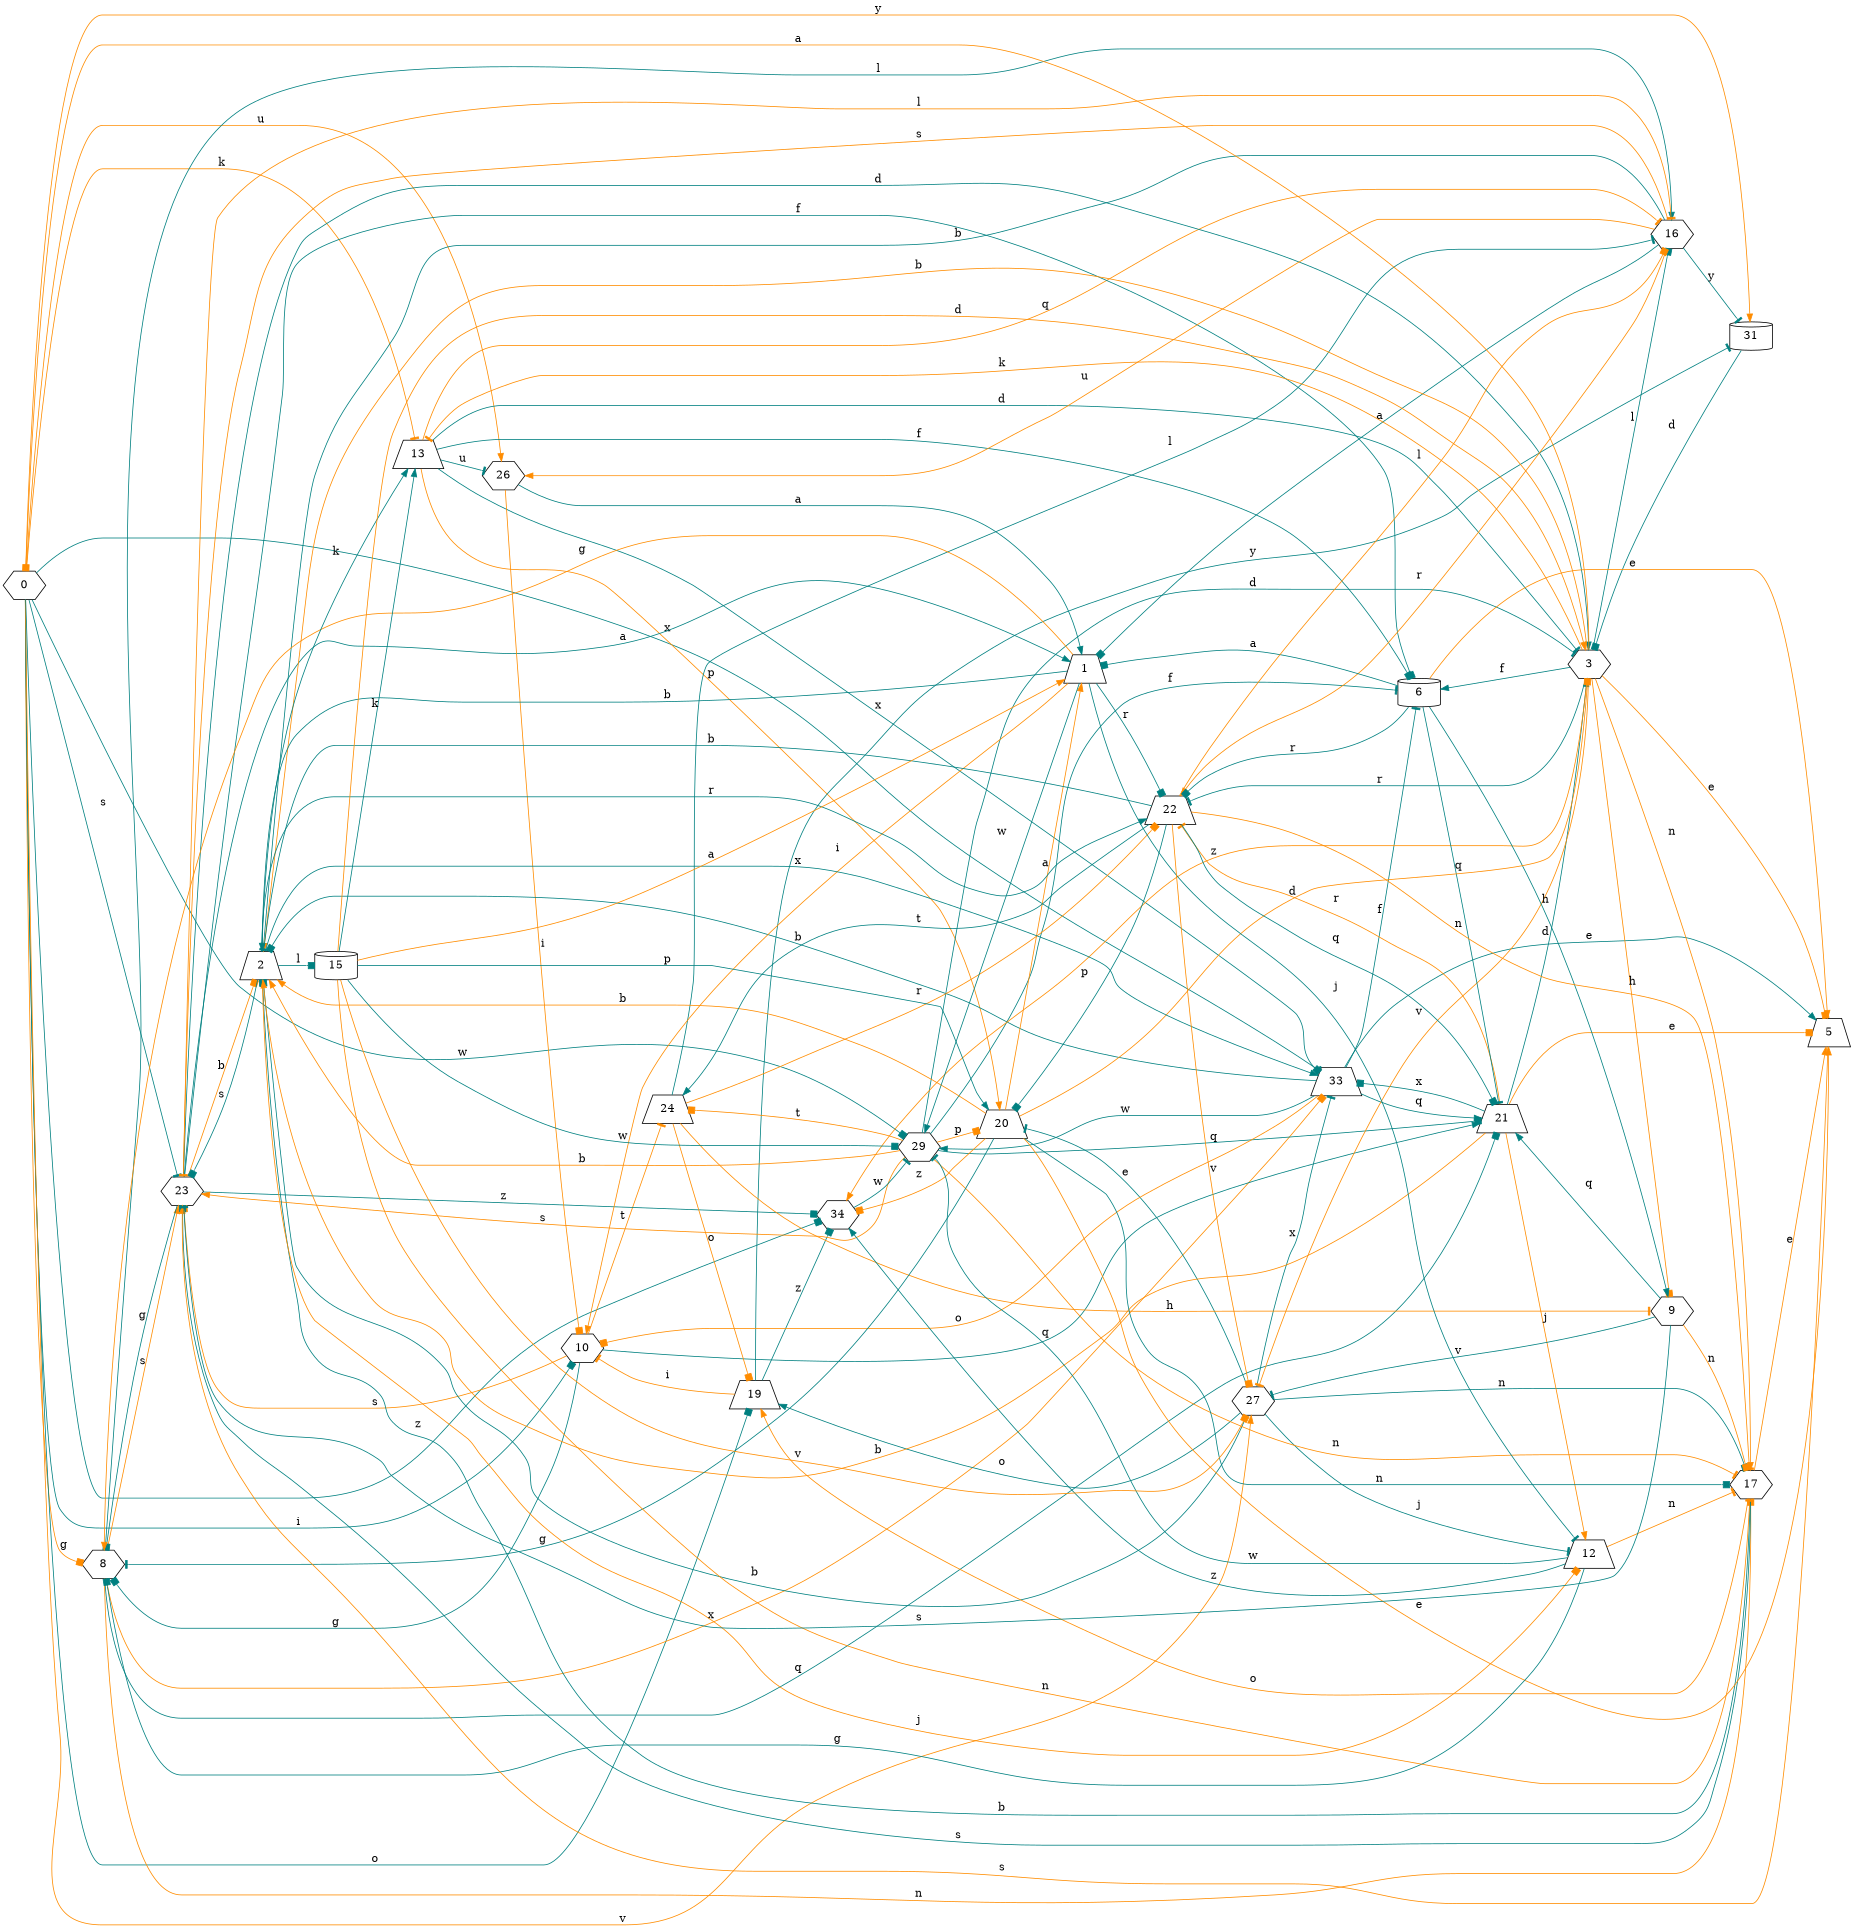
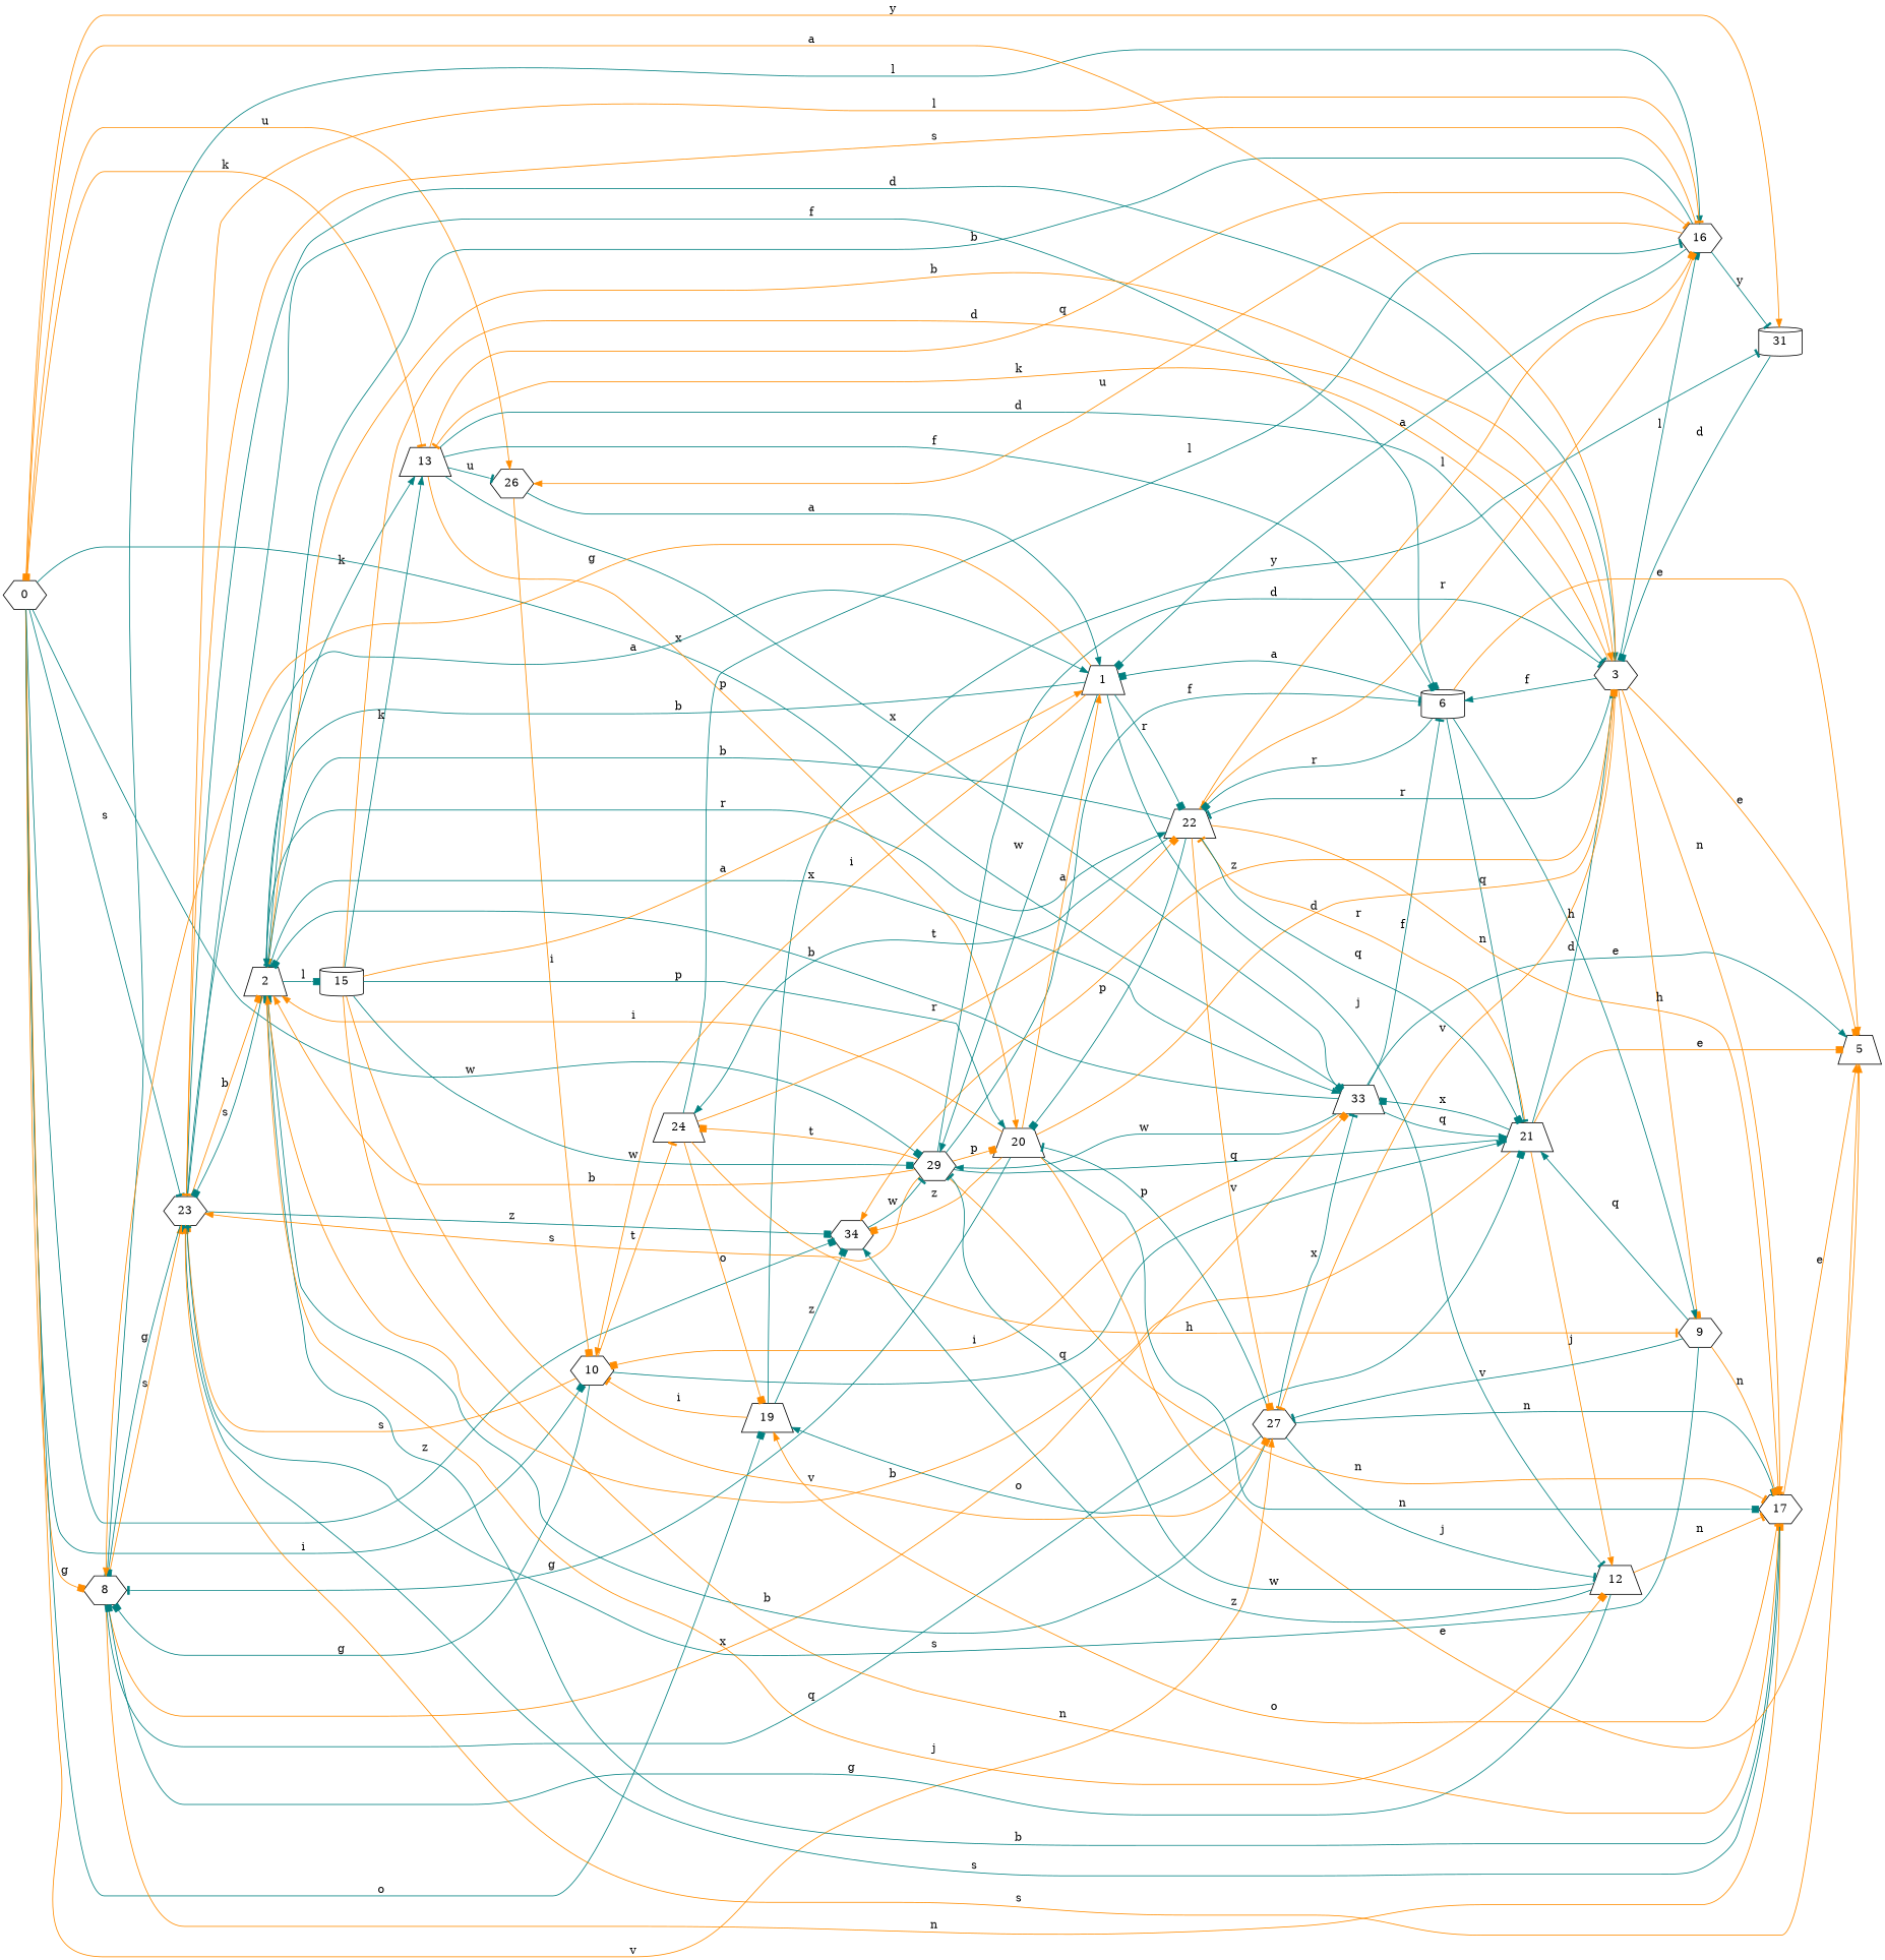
  strict digraph {
    rankdir=LR
    node [shape=hexagon]
    edge [arrowhead=box color=teal]
    0
    8
    10
    13 [shape=trapezium]
    19 [shape=trapezium]
    23
    26
    27
    29
    n10 [label=33 shape=trapezium]
    31 [shape=cylinder]
    34
    16
    17
    21 [shape=trapezium]
    24 [shape=trapezium]
    3
    6 [shape=cylinder]
    20 [shape=trapezium]
    1 [shape=trapezium]
    2 [shape=trapezium]
    12 [shape=trapezium]
    5 [shape=trapezium]
    22 [shape=trapezium]
    15 [shape=cylinder]
    9
    0 -> 8 [color=darkorange label=g]
    0 -> 10 [label=i]
    0 -> 13 [arrowhead=tee color=darkorange label=k]
    0 -> 19 [label=o]
    0 -> 23 [arrowhead=tee label=s]
    0 -> 26 [arrowhead=normal color=darkorange label=u]
    0 -> 27 [arrowhead=normal color=darkorange label=v]
    0 -> 29 [label=w]
    0 -> n10 [arrowhead=tee label=x]
    0 -> 31 [arrowhead=normal color=darkorange label=y]
    0 -> 34 [label=z]
    8 -> 23 [arrowhead=normal color=darkorange label=s]
    8 -> n10 [color=darkorange label=x]
    8 -> 16 [arrowhead=normal label=l]
    8 -> 17 [color=darkorange label=n]
    8 -> 21 [label=q]
    10 -> 8 [label=g]
    10 -> 23 [color=darkorange label=s]
    10 -> 21 [arrowhead=normal label=q]
    10 -> 24 [arrowhead=tee color=darkorange label=t]
    13 -> 26 [arrowhead=tee label=u]
    13 -> n10 [label=x]
    13 -> 16 [arrowhead=tee color=darkorange label=q]
    13 -> 3 [arrowhead=tee label=d]
    13 -> 6 [label=f]
    13 -> 20 [arrowhead=normal color=darkorange label=p]
    19 -> 10 [arrowhead=tee color=darkorange label=i]
    19 -> 31 [arrowhead=tee label=y]
    19 -> 34 [label=z]
    23 -> 8 [label=g]
    23 -> 34 [label=z]
    23 -> 16 [arrowhead=tee color=darkorange label=l]
    23 -> 3 [arrowhead=normal label=d]
    23 -> 6 [label=f]
    23 -> 1 [arrowhead=normal label=a]
    23 -> 2 [color=darkorange label=b]
    26 -> 10 [color=darkorange label=i]
    26 -> 1 [arrowhead=normal label=a]
    27 -> 19 [arrowhead=normal label=o]
    27 -> n10 [arrowhead=tee label=x]
    27 -> 17 [label=n]
-   27 -> 20 [arrowhead=tee label=e]
+   27 -> 20 [arrowhead=tee label=p]
    27 -> 2 [label=b]
    27 -> 12 [arrowhead=tee label=j]
    29 -> 23 [arrowhead=normal color=darkorange label=s]
    29 -> 17 [arrowhead=tee color=darkorange label=n]
    29 -> 21 [label=q]
    29 -> 24 [color=darkorange label=t]
    29 -> 3 [arrowhead=tee label=d]
    29 -> 6 [arrowhead=tee label=f]
    29 -> 20 [color=darkorange label=p]
    29 -> 2 [arrowhead=normal color=darkorange label=b]
-   n10 -> 10 [color=darkorange label=o]
+   n10 -> 10 [color=darkorange label=i]
    n10 -> 29 [arrowhead=normal label=w]
    n10 -> 21 [arrowhead=normal label=q]
    n10 -> 6 [arrowhead=tee label=f]
    n10 -> 2 [label=b]
    n10 -> 5 [arrowhead=normal label=e]
    31 -> 3 [label=d]
    34 -> 29 [arrowhead=tee label=w]
    16 -> 23 [arrowhead=tee color=darkorange label=s]
    16 -> 26 [arrowhead=normal color=darkorange label=u]
    16 -> 31 [arrowhead=tee label=y]
    16 -> 1 [label=a]
    16 -> 2 [arrowhead=normal label=b]
    16 -> 22 [arrowhead=normal color=darkorange label=r]
    17 -> 19 [arrowhead=normal color=darkorange label=o]
    17 -> 23 [label=s]
    17 -> 2 [label=b]
    17 -> 5 [arrowhead=normal color=darkorange label=e]
    21 -> n10 [label=x]
    21 -> 3 [arrowhead=normal label=d]
    21 -> 2 [arrowhead=normal color=darkorange label=b]
    21 -> 12 [arrowhead=normal color=darkorange label=j]
    21 -> 5 [color=darkorange label=e]
    21 -> 22 [arrowhead=tee color=darkorange label=r]
    24 -> 19 [color=darkorange label=o]
    24 -> 16 [arrowhead=tee label=l]
    24 -> 22 [color=darkorange label=r]
    24 -> 9 [arrowhead=tee color=darkorange label=h]
    3 -> 0 [color=darkorange label=a]
    3 -> 13 [arrowhead=tee color=darkorange label=k]
    3 -> 27 [arrowhead=tee color=darkorange label=v]
    3 -> 34 [arrowhead=normal color=darkorange label=z]
    3 -> 16 [label=l]
    3 -> 17 [arrowhead=normal color=darkorange label=n]
    3 -> 6 [arrowhead=normal label=f]
    3 -> 2 [arrowhead=normal color=darkorange label=b]
    3 -> 5 [color=darkorange label=e]
    3 -> 22 [arrowhead=tee label=r]
    3 -> 9 [color=darkorange label=h]
    6 -> 21 [arrowhead=tee label=q]
    6 -> 1 [label=a]
    6 -> 5 [arrowhead=normal color=darkorange label=e]
    6 -> 22 [label=r]
    6 -> 9 [arrowhead=normal label=h]
    20 -> 8 [arrowhead=tee label=g]
    20 -> 34 [color=darkorange label=z]
    20 -> 17 [label=n]
    20 -> 3 [color=darkorange label=d]
    20 -> 1 [arrowhead=normal color=darkorange label=a]
-   20 -> 2 [arrowhead=normal color=darkorange label=b]
+   20 -> 2 [arrowhead=normal color=darkorange label=i]
    20 -> 5 [arrowhead=normal color=darkorange label=e]
    1 -> 8 [arrowhead=normal color=darkorange label=g]
    1 -> 10 [arrowhead=normal color=darkorange label=i]
    1 -> 29 [arrowhead=normal label=w]
    1 -> 2 [arrowhead=normal label=b]
    1 -> 12 [arrowhead=tee label=j]
    1 -> 22 [label=r]
    2 -> 13 [arrowhead=normal label=k]
    2 -> 23 [label=s]
    2 -> n10 [arrowhead=normal label=x]
    2 -> 12 [color=darkorange label=j]
    2 -> 22 [arrowhead=normal label=r]
    2 -> 15 [label=l]
    12 -> 8 [label=g]
    12 -> 29 [arrowhead=tee label=w]
    12 -> 34 [arrowhead=normal label=z]
    12 -> 17 [arrowhead=tee color=darkorange label=n]
    5 -> 23 [arrowhead=normal color=darkorange label=s]
    22 -> 27 [color=darkorange label=v]
    22 -> 16 [color=darkorange label=l]
    22 -> 17 [arrowhead=tee color=darkorange label=n]
    22 -> 21 [label=q]
    22 -> 24 [arrowhead=normal label=t]
    22 -> 20 [label=p]
    22 -> 2 [arrowhead=tee label=b]
    15 -> 13 [arrowhead=normal label=k]
    15 -> 27 [color=darkorange label=v]
    15 -> 29 [label=w]
    15 -> 17 [arrowhead=tee color=darkorange label=n]
    15 -> 3 [arrowhead=normal color=darkorange label=d]
    15 -> 20 [arrowhead=normal label=p]
    15 -> 1 [arrowhead=normal color=darkorange label=a]
    9 -> 23 [arrowhead=tee label=s]
    9 -> 27 [arrowhead=tee label=v]
    9 -> 17 [color=darkorange label=n]
    9 -> 21 [arrowhead=normal label=q]
  }
